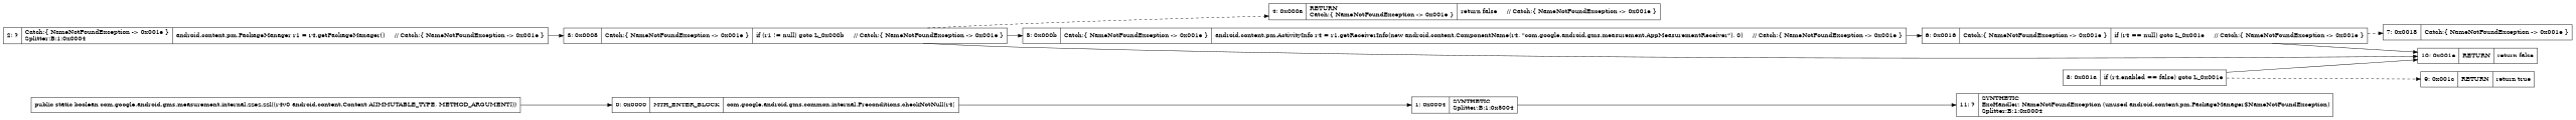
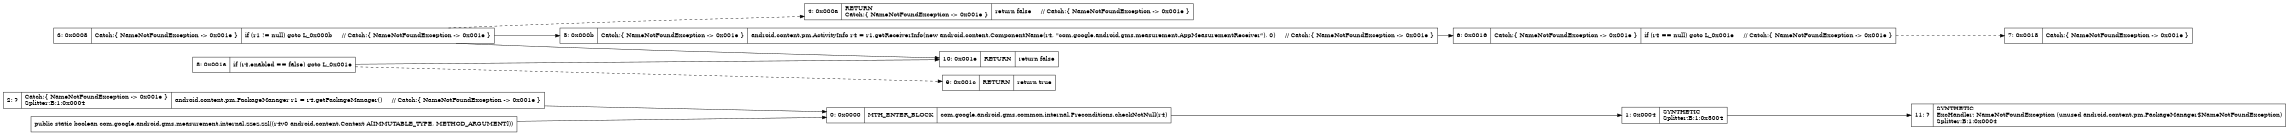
  digraph {
    rankdir=LR
    node [shape=record]
    n1 [label="{0\:\ 0x0000|MTH_ENTER_BLOCK\l|com.google.android.gms.common.internal.Preconditions.checkNotNull(r4)\l}"]
    n2 [label="{1\:\ 0x0004|SYNTHETIC\lSplitter:B:1:0x5004\l}"]
    n3 [label="{11\:\ ?|SYNTHETIC\lExcHandler: NameNotFoundException (unused android.content.pm.PackageManager$NameNotFoundException)\lSplitter:B:1:0x0004\l}"]
    n4 [label="{2\:\ ?|Catch:\{ NameNotFoundException \-\> 0x001e \}\lSplitter:B:1:0x0004\l|android.content.pm.PackageManager r1 = r4.getPackageManager()     \/\/ Catch:\{ NameNotFoundException \-\> 0x001e \}\l}"]
    n5 [label="{3\:\ 0x0008|Catch:\{ NameNotFoundException \-\> 0x001e \}\l|if (r1 != null) goto L_0x000b     \/\/ Catch:\{ NameNotFoundException \-\> 0x001e \}\l}"]
    n6 [label="{4\:\ 0x000a|RETURN\lCatch:\{ NameNotFoundException \-\> 0x001e \}\l|return false     \/\/ Catch:\{ NameNotFoundException \-\> 0x001e \}\l}"]
    n7 [label="{5\:\ 0x000b|Catch:\{ NameNotFoundException \-\> 0x001e \}\l|android.content.pm.ActivityInfo r4 = r1.getReceiverInfo(new android.content.ComponentName(r4, \"com.google.android.gms.measurement.AppMeasurementReceiver\"), 0)     \/\/ Catch:\{ NameNotFoundException \-\> 0x001e \}\l}"]
    n8 [label="{10\:\ 0x001e|RETURN\l|return false\l}"]
    n9 [label="{6\:\ 0x0016|Catch:\{ NameNotFoundException \-\> 0x001e \}\l|if (r4 == null) goto L_0x001e     \/\/ Catch:\{ NameNotFoundException \-\> 0x001e \}\l}"]
    n10 [label="{7\:\ 0x0018|Catch:\{ NameNotFoundException \-\> 0x001e \}\l}"]
    n11 [label="{8\:\ 0x001a|if (r4.enabled == false) goto L_0x001e\l}"]
    n12 [label="{9\:\ 0x001c|RETURN\l|return true\l}"]
    n13 [label="{public static boolean com.google.android.gms.measurement.internal.zzez.zzl((r4v0 android.content.Context A[IMMUTABLE_TYPE, METHOD_ARGUMENT])) }"]
    n1 -> n2
    n2 -> n3
-   n4 -> n5
+   n4 -> n1
    n5 -> n6 [style=dashed]
    n5 -> n7
    n5 -> n8
    n7 -> n9
-   n9 -> n8
    n9 -> n10 [style=dashed]
    n11 -> n8
    n11 -> n12 [style=dashed]
    n13 -> n1
  }
